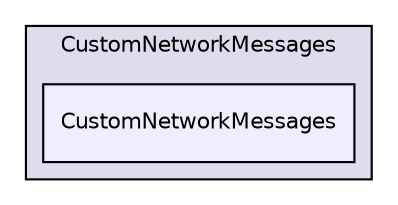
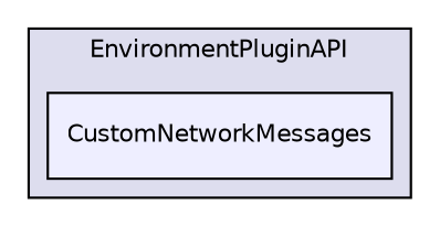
  digraph {
    compound=true
    n1 [fillcolor="#eeeeff" fontname=Helvetica fontsize=10 label=CustomNetworkMessages pencolor=black shape=box style=filled]
    subgraph cluster_1 {
      bgcolor="#ddddee"
      fontname=Helvetica
      fontsize=10
-     label=CustomNetworkMessages
+     label=EnvironmentPluginAPI
      pencolor=black
      n1
    }
  }
